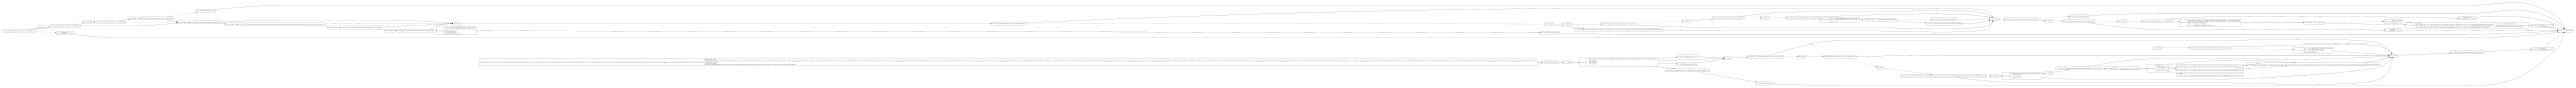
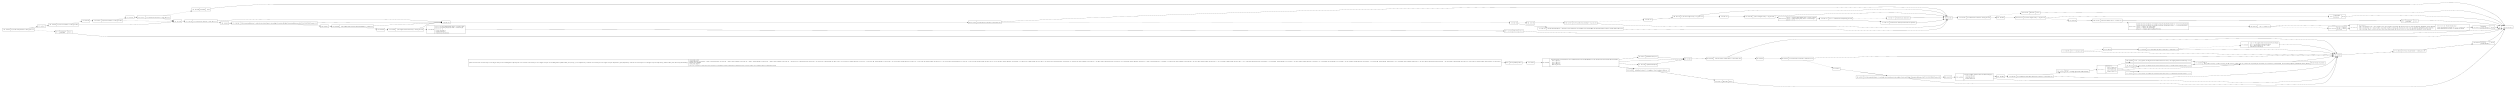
  digraph {
    fontname="Open Sans"
    rankdir=LR
    node [fontname="Open Sans" shape=record]
    edge [fontname="Open Sans"]
    n1 [label="{84\:\ ?|MTH_ENTER_BLOCK\l}"]
    n2 [label="{86\:\ 0x0000}"]
    n3 [label="{87\:\ 0x000b|switch(androidx.constraintlayout.core.widgets.analyzer.VerticalWidgetRun.C01431.f46x56910102[r9.mRunType.ordinal()]) \{\l    case 1: goto L7;\l    case 2: goto L6;\l    case 3: goto L3;\l    default: goto L8;\l\}\l}"]
    n4 [label="{89\:\ 0x000f|updateRunCenter(r10, r9.widget.mTop, r9.widget.mBottom, 1)\l}"]
    n5 [label="{91\:\ 0x001b|updateRunEnd(r50)\l}"]
    n6 [label="{92\:\ 0x001f|updateRunStart(r10)\l}"]
    n7 [label="{93\:\ 0x0023}"]
    n8 [label="{90\:\ 0x001a|RETURN\l|return\l}"]
    n9 [label="{94\:\ 0x0029|if (r9.dimension.readyToSolve == false) goto L29\l}"]
    n10 [label="{85\:\ ?|MTH_EXIT_BLOCK\l}"]
    n11 [label="{95\:\ 0x002b}"]
    n12 [label="{116\:\ 0x00b9}"]
    n13 [label="{96\:\ 0x002f|if (r9.dimension.resolved != false) goto L29\l}"]
    n14 [label="{117\:\ 0x00bd|if (r9.start.readyToSolve == false) goto L79\l}"]
    n15 [label="{97\:\ 0x0031}"]
    n16 [label="{98\:\ 0x0035|if (r9.dimensionBehavior != androidx.constraintlayout.core.widgets.ConstraintWidget.DimensionBehaviour.MATCH_CONSTRAINT) goto L29\l}"]
    n17 [label="{99\:\ 0x0037}"]
    n18 [label="{100\:\ 0x003b|switch(r9.widget.mMatchConstraintDefaultHeight) \{\l    case 2: goto L24;\l    case 3: goto L16;\l    default: goto L29;\l\}\l}"]
    n19 [label="{102\:\ 0x0040}"]
    n20 [label="{103\:\ 0x0048|if (r9.widget.horizontalRun.dimension.resolved == false) goto L29\l}"]
    n21 [label="{104\:\ 0x004a|r0 = 0\lint r3 = r9.widget.getDimensionRatioSide()\l}"]
    n22 [label="{105\:\ 0x0051|switch(r3) \{\l    case \-1: goto L22;\l    case 0: goto L21;\l    case 1: goto L20;\l    default: goto L23;\l\}\l}"]
    n23 [label="{107\:\ 0x0055|int r0 = (int) ((((float) r9.widget.horizontalRun.dimension.value) \/ r9.widget.getDimensionRatio()) + 0.5f)\l}"]
    n24 [label="{108\:\ 0x0068|int r0 = (int) ((((float) r9.widget.horizontalRun.dimension.value) * r9.widget.getDimensionRatio()) + 0.5f)\l}"]
    n25 [label="{109\:\ 0x007c|int r0 = (int) ((((float) r9.widget.horizontalRun.dimension.value) \/ r9.widget.getDimensionRatio()) + 0.5f)\l}"]
    n26 [label="{110\:\ 0x008f|PHI: r0 \l  PHI: (r0v63 'size' int) = (r0v62 'size' int), (r0v64 'size' int), (r0v65 'size' int), (r0v66 'size' int) binds: [B:105:0x0051, B:109:0x007c, B:108:0x0068, B:107:0x0055] A[DONT_GENERATE, DONT_INLINE]\l|r9.dimension.resolve(r0)\l}"]
+   n27 [label="{112\:\ 0x009b|if (r0 == null) goto L29\l}"]
    n28 [label="{113\:\ 0x009d}"]
    n29 [label="{114\:\ 0x00a3|if (r0.verticalRun.dimension.resolved == false) goto L29\l}"]
    n30 [label="{115\:\ 0x00a5|float r3 = r9.widget.mMatchConstraintPercentHeight\lint r4 = r0.verticalRun.dimension.value\lint r5 = (int) ((((float) r4) * r3) + 0.5f)\lr9.dimension.resolve(r5)\l}"]
    n31 [label="{164\:\ 0x01f3|RETURN\lORIG_RETURN\l|return\l}"]
    n32 [label="{119\:\ 0x00c3|if (r9.end.readyToSolve != false) goto L33\l}"]
    n33 [label="{121\:\ 0x00c7}"]
    n34 [label="{167\:\ ?|SYNTHETIC\lRETURN\l|return\l}"]
    n35 [label="{122\:\ 0x00cb|if (r9.start.resolved == false) goto L40\l}"]
    n36 [label="{123\:\ 0x00cd}"]
    n37 [label="{128\:\ 0x00da}"]
    n38 [label="{124\:\ 0x00d1|if (r9.end.resolved == false) goto L40\l}"]
    n39 [label="{129\:\ 0x00df|if (r9.dimension.resolved != false) goto L50\l}"]
    n40 [label="{125\:\ 0x00d3}"]
    n41 [label="{126\:\ 0x00d7|if (r9.dimension.resolved == false) goto L40\l}"]
    n42 [label="{127\:\ 0x00d9|RETURN\l|return\l}"]
    n43 [label="{130\:\ 0x00e1}"]
    n44 [label="{138\:\ 0x0129}"]
    n45 [label="{131\:\ 0x00e5|if (r9.dimensionBehavior != androidx.constraintlayout.core.widgets.ConstraintWidget.DimensionBehaviour.MATCH_CONSTRAINT) goto L50\l}"]
    n46 [label="{139\:\ 0x012d|if (r9.dimension.resolved != false) goto L64\l}"]
    n47 [label="{132\:\ 0x00e7}"]
    n48 [label="{133\:\ 0x00eb|if (r9.widget.mMatchConstraintDefaultWidth != 0) goto L50\l}"]
    n49 [label="{134\:\ 0x00ed}"]
    n50 [label="{135\:\ 0x00f3|if (r9.widget.isInVerticalChain() != false) goto L50\l}"]
    n51 [label="{136\:\ 0x00f5|int r2 = r9.start.targets.get(0).value + r9.start.margin\lint r3 = r9.end.targets.get(0).value + r9.end.margin\lint r4 = r3 \- r2\lr9.start.resolve(r2)\lr9.end.resolve(r3)\lr9.dimension.resolve(r4)\l}"]
    n52 [label="{137\:\ 0x0128|RETURN\l|return\l}"]
    n53 [label="{140\:\ 0x012f}"]
    n54 [label="{152\:\ 0x0186}"]
    n55 [label="{141\:\ 0x0133|if (r9.dimensionBehavior != androidx.constraintlayout.core.widgets.ConstraintWidget.DimensionBehaviour.MATCH_CONSTRAINT) goto L64\l}"]
    n56 [label="{142\:\ 0x0135}"]
    n57 [label="{153\:\ 0x018a|if (r9.dimension.resolved != false) goto L67\l}"]
    n58 [label="{143\:\ 0x0137|if (r9.matchConstraintsType != 1) goto L64\l}"]
    n59 [label="{144\:\ 0x0139}"]
    n60 [label="{145\:\ 0x0141|if (r9.start.targets.size() \<= 0) goto L64\l}"]
    n61 [label="{146\:\ 0x0143}"]
    n62 [label="{147\:\ 0x014b|if (r9.end.targets.size() \<= 0) goto L64\l}"]
    n63 [label="{148\:\ 0x014d|int r4 = r9.start.targets.get(0).value + r9.start.margin\lint r5 = r9.end.targets.get(0).value + r9.end.margin\lint r6 = r5 \- r4\l}"]
    n64 [label="{149\:\ 0x0175|if (r6 \>= r9.dimension.wrapValue) goto L63\l}"]
    n65 [label="{150\:\ 0x0177|r9.dimension.resolve(r6)\l}"]
    n66 [label="{151\:\ 0x017d|r9.dimension.resolve(r9.dimension.wrapValue)\l}"]
    n67 [label="{154\:\ 0x018c|RETURN\l|return\l}"]
    n68 [label="{155\:\ 0x018d}"]
    n69 [label="{156\:\ 0x0195|if (r9.start.targets.size() \<= 0) goto L77\l}"]
    n70 [label="{157\:\ 0x0197}"]
    n71 [label="{165\:\ ?|SYNTHETIC\lRETURN\l|return\l}"]
    n72 [label="{158\:\ 0x019f|if (r9.end.targets.size() \<= 0) goto L76\l}"]
    n73 [label="{159\:\ 0x01a1|androidx.constraintlayout.core.widgets.analyzer.DependencyNode r0 = r9.start.targets.get(0)\landroidx.constraintlayout.core.widgets.analyzer.DependencyNode r1 = r9.end.targets.get(0)\lint r3 = r0.value + r9.start.margin\lint r4 = r1.value + r9.end.margin\lfloat r5 = r9.widget.getVerticalBiasPercent()\l}"]
    n74 [label="{166\:\ ?|SYNTHETIC\lRETURN\l|return\l}"]
    n75 [label="{160\:\ 0x01c9|if (r0 != r1) goto L74\l}"]
    n76 [label="{161\:\ 0x01cb|int r3 = r0.value\lint r4 = r1.value\lr5 = 0.5f\l}"]
    n77 [label="{162\:\ 0x01d1|PHI: r3 r4 r5 \l  PHI: (r3v3 'startPos' int) = (r3v2 'startPos' int), (r3v4 'startPos' int) binds: [B:160:0x01c9, B:161:0x01cb] A[DONT_GENERATE, DONT_INLINE]\l  PHI: (r4v4 'endPos' int) = (r4v3 'endPos' int), (r4v5 'endPos' int) binds: [B:160:0x01c9, B:161:0x01cb] A[DONT_GENERATE, DONT_INLINE]\l  PHI: (r5v4 'bias' float) = (r5v3 'bias' float), (r5v5 'bias' float) binds: [B:160:0x01c9, B:161:0x01cb] A[DONT_GENERATE, DONT_INLINE]\l|int r6 = (r4 \- r3) \- r9.dimension.value\lr9.start.resolve((int) ((((float) r3) + 0.5f) + (((float) r6) * r5)))\lr9.end.resolve(r9.start.value + r9.dimension.value)\l}"]
    n78 [label="{163\:\ 0x01f2|RETURN\lORIG_RETURN\l|return\l}"]
    n79 [label="{public void androidx.constraintlayout.core.widgets.analyzer.VerticalWidgetRun.update((r9v0 'this' androidx.constraintlayout.core.widgets.analyzer.VerticalWidgetRun A[IMMUTABLE_TYPE, THIS]), (r10v0 'dependency' androidx.constraintlayout.core.widgets.analyzer.Dependency A[D('dependency' androidx.constraintlayout.core.widgets.analyzer.Dependency), IMMUTABLE_TYPE, METHOD_ARGUMENT]))  | USE_LINES_HINTS\lCROSS_EDGE: B:127:0x00d9 \-\> B:85:?, CROSS_EDGE: B:137:0x0128 \-\> B:85:?, CROSS_EDGE: B:154:0x018c \-\> B:85:?, CROSS_EDGE: B:163:0x01f2 \-\> B:85:?, CROSS_EDGE: B:160:0x01c9 \-\> B:162:0x01d1, CROSS_EDGE: B:158:0x019f \-\> B:163:0x01f2, CROSS_EDGE: B:156:0x0195 \-\> B:163:0x01f2, CROSS_EDGE: B:151:0x017d \-\> B:152:0x0186, CROSS_EDGE: B:147:0x014b \-\> B:152:0x0186, CROSS_EDGE: B:145:0x0141 \-\> B:152:0x0186, CROSS_EDGE: B:143:0x0137 \-\> B:152:0x0186, CROSS_EDGE: B:141:0x0133 \-\> B:152:0x0186, CROSS_EDGE: B:139:0x012d \-\> B:152:0x0186, CROSS_EDGE: B:133:0x00eb \-\> B:138:0x0129, CROSS_EDGE: B:131:0x00e5 \-\> B:138:0x0129, CROSS_EDGE: B:129:0x00df \-\> B:138:0x0129, CROSS_EDGE: B:124:0x00d1 \-\> B:128:0x00da, CROSS_EDGE: B:122:0x00cb \-\> B:128:0x00da, CROSS_EDGE: B:164:0x01f3 \-\> B:85:?, CROSS_EDGE: B:117:0x00bd \-\> B:164:0x01f3, CROSS_EDGE: B:108:0x0068 \-\> B:110:0x008f, CROSS_EDGE: B:109:0x007c \-\> B:110:0x008f, CROSS_EDGE: B:105:0x0051 \-\> B:110:0x008f, CROSS_EDGE: B:103:0x0048 \-\> B:116:0x00b9, CROSS_EDGE: B:115:0x00a5 \-\> B:116:0x00b9, CROSS_EDGE: B:114:0x00a3 \-\> B:116:0x00b9, CROSS_EDGE: B:112:0x009b \-\> B:116:0x00b9, CROSS_EDGE: B:100:0x003b \-\> B:116:0x00b9, CROSS_EDGE: B:98:0x0035 \-\> B:116:0x00b9, CROSS_EDGE: B:96:0x002f \-\> B:116:0x00b9, CROSS_EDGE: B:94:0x0029 \-\> B:116:0x00b9, CROSS_EDGE: B:92:0x001f \-\> B:93:0x0023, CROSS_EDGE: B:87:0x000b \-\> B:93:0x0023\lINLINE_NOT_NEEDED\lTYPE_VARS: EMPTY\lMETHOD_OVERRIDE: [androidx.constraintlayout.core.widgets.analyzer.Dependency.update(androidx.constraintlayout.core.widgets.analyzer.Dependency):void]\l}"]
    n1 -> n2
    n2 -> n3
    n3 -> n4
    n3 -> n5
    n3 -> n6
    n3 -> n7
    n4 -> n8
    n5 -> n7
    n6 -> n7
    n7 -> n9
    n8 -> n10
    n9 -> n11 [style=dashed]
    n9 -> n12
    n11 -> n13
    n12 -> n14
    n13 -> n12
    n13 -> n15 [style=dashed]
    n14 -> n31
    n15 -> n16
    n16 -> n12
    n16 -> n17 [style=dashed]
    n17 -> n18
    n18 -> n12
    n18 -> n19
    n19 -> n20
    n20 -> n12
    n20 -> n21 [style=dashed]
    n21 -> n22
    n22 -> n23
    n22 -> n24
    n22 -> n25
    n22 -> n26
    n24 -> n26
    n25 -> n26
    n26 -> n12
+   n27 -> n12
+   n27 -> n28 [style=dashed]
    n28 -> n29
    n29 -> n12
    n29 -> n30 [style=dashed]
    n30 -> n12
    n31 -> n10
    n32 -> n33
    n32 -> n34 [style=dashed]
    n33 -> n35
    n34 -> n10
    n35 -> n36 [style=dashed]
    n35 -> n37
    n36 -> n38
    n37 -> n39
    n38 -> n37 [style=dashed]
    n38 -> n40 [style=dashed]
    n39 -> n43 [style=dashed]
    n39 -> n44
    n40 -> n41
    n41 -> n37
    n41 -> n42 [style=dashed]
    n42 -> n10
    n43 -> n45
    n44 -> n46
    n45 -> n44
    n45 -> n47 [style=dashed]
    n46 -> n53 [style=dashed]
    n46 -> n54
    n47 -> n48
    n48 -> n44
    n48 -> n49 [style=dashed]
    n49 -> n50
    n50 -> n44
    n50 -> n51 [style=dashed]
    n51 -> n52
    n52 -> n10
    n53 -> n55
    n53 -> n56 [style=dashed]
    n54 -> n57
    n55 -> n54
    n56 -> n58
    n57 -> n67 [style=dashed]
    n57 -> n68
    n58 -> n54
    n58 -> n59 [style=dashed]
    n59 -> n60
    n60 -> n54
    n60 -> n61 [style=dashed]
    n61 -> n62
    n62 -> n54
    n62 -> n63 [style=dashed]
    n63 -> n64
    n64 -> n65 [style=dashed]
    n64 -> n66
    n65 -> n54
    n66 -> n54
    n67 -> n10
    n68 -> n69
    n69 -> n70 [style=dashed]
    n69 -> n71
    n70 -> n72
    n71 -> n10
    n72 -> n73 [style=dashed]
    n72 -> n74
    n73 -> n75
    n74 -> n10
    n75 -> n76 [style=dashed]
    n75 -> n77
    n76 -> n77
    n77 -> n78
    n78 -> n10
    n79 -> n1
  }
